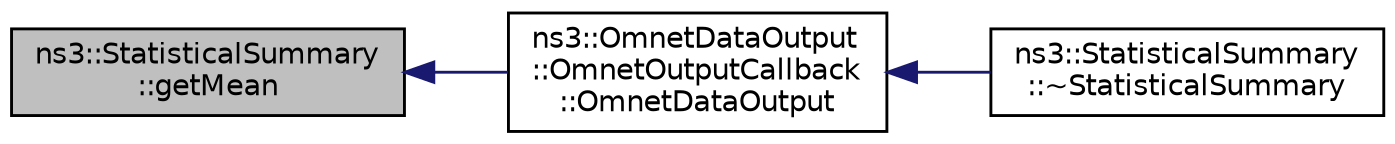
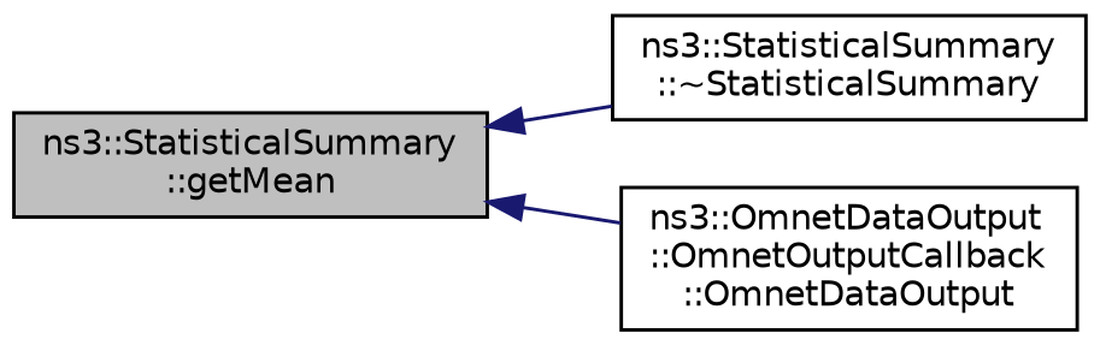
  digraph {
    rankdir=LR
    node [color=black fillcolor=white fontname=Helvetica fontsize=10 shape=record style=filled]
    edge [color=midnightblue dir=back fontname=Helvetica fontsize=10 labelfontname=Helvetica labelfontsize=10 style=solid]
    n1 [fillcolor=grey75 fontcolor=black height=0.2 label="ns3::StatisticalSummary\l::getMean" width=0.4]
    n2 [height=0.2 label="ns3::StatisticalSummary\l::~StatisticalSummary" width=0.4]
    n3 [height=0.2 label="ns3::OmnetDataOutput\l::OmnetOutputCallback\l::OmnetDataOutput" width=0.4]
-   n3 -> n2
+   n1 -> n2
    n1 -> n3
  }
